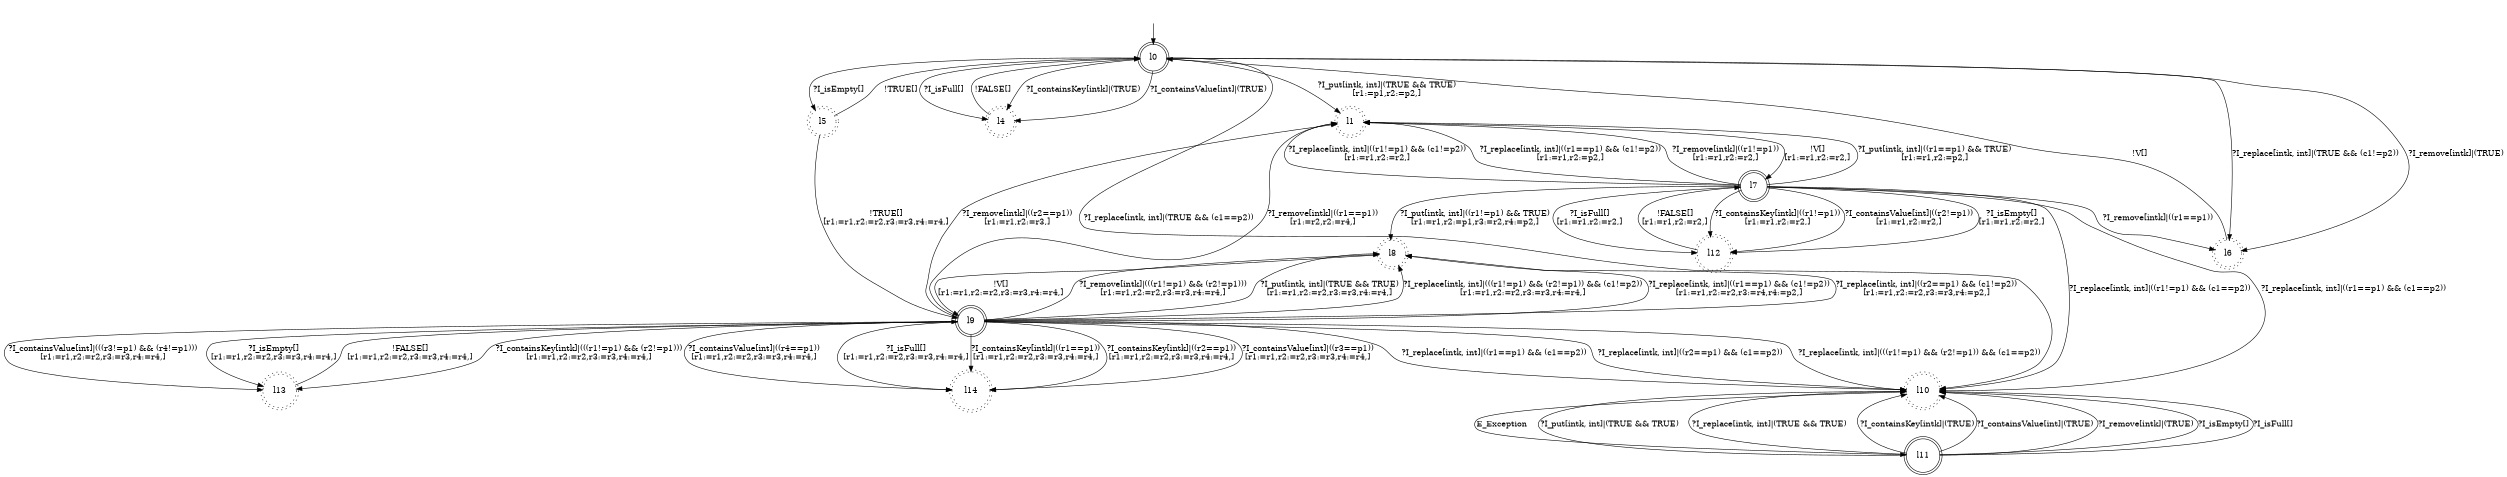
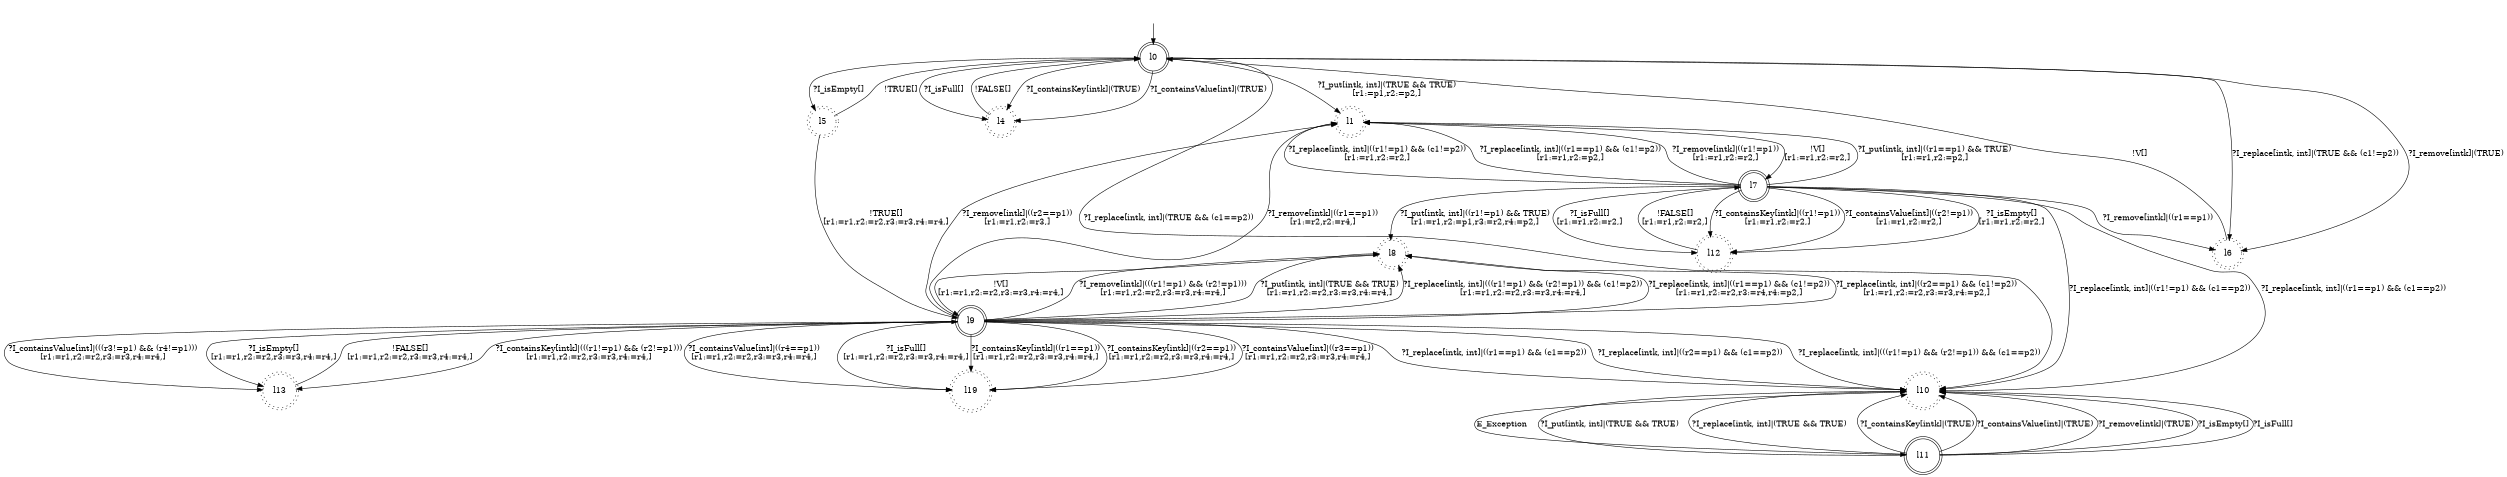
  digraph {
    node [shape=doublecircle style=dotted]
    "" [shape=none style=""]
    l0 [style=solid]
    l1
    l4
    l5
    l6
    l10
    l7 [style=solid]
    l9 [style=solid]
    l11 [style=solid]
    l8
    l12
    l13
-   l14
+   l14 [label=l19]
    "" -> l0
    l0 -> l1 [label=<?I_put[intk, int]|(TRUE &amp;&amp; TRUE)<BR />[r1:=p1,r2:=p2,]>]
    l0 -> l4 [label=<?I_containsKey[intk]|(TRUE)>]
    l0 -> l4 [label=<?I_containsValue[int]|(TRUE)>]
    l0 -> l4 [label=<?I_isFull[]>]
    l0 -> l5 [label=<?I_isEmpty[]>]
    l0 -> l6 [label=<?I_replace[intk, int]|(TRUE &amp;&amp; (c1!=p2))>]
    l0 -> l6 [label=<?I_remove[intk]|(TRUE)>]
    l0 -> l10 [label=<?I_replace[intk, int]|(TRUE &amp;&amp; (c1==p2))>]
    l1 -> l7 [label=<!V[]<BR />[r1:=r1,r2:=r2,]>]
    l4 -> l0 [label=<!FALSE[]>]
    l5 -> l0 [label=<!TRUE[]>]
    l5 -> l9 [label=<!TRUE[]<BR />[r1:=r1,r2:=r2,r3:=r3,r4:=r4,]>]
    l6 -> l0 [label=<!V[]>]
    l10 -> l11 [label=<E_Exception>]
    l7 -> l1 [label=<?I_put[intk, int]|((r1==p1) &amp;&amp; TRUE)<BR />[r1:=r1,r2:=p2,]>]
    l7 -> l1 [label=<?I_replace[intk, int]|((r1!=p1) &amp;&amp; (c1!=p2))<BR />[r1:=r1,r2:=r2,]>]
    l7 -> l1 [label=<?I_replace[intk, int]|((r1==p1) &amp;&amp; (c1!=p2))<BR />[r1:=r1,r2:=p2,]>]
    l7 -> l1 [label=<?I_remove[intk]|((r1!=p1))<BR />[r1:=r1,r2:=r2,]>]
    l7 -> l6 [label=<?I_remove[intk]|((r1==p1))>]
    l7 -> l10 [label=<?I_replace[intk, int]|((r1!=p1) &amp;&amp; (c1==p2))>]
    l7 -> l10 [label=<?I_replace[intk, int]|((r1==p1) &amp;&amp; (c1==p2))>]
    l7 -> l8 [label=<?I_put[intk, int]|((r1!=p1) &amp;&amp; TRUE)<BR />[r1:=r1,r2:=p1,r3:=r2,r4:=p2,]>]
    l7 -> l12 [label=<?I_containsKey[intk]|((r1!=p1))<BR />[r1:=r1,r2:=r2,]>]
    l7 -> l12 [label=<?I_containsValue[int]|((r2!=p1))<BR />[r1:=r1,r2:=r2,]>]
    l7 -> l12 [label=<?I_isEmpty[]<BR />[r1:=r1,r2:=r2,]>]
    l7 -> l12 [label=<?I_isFull[]<BR />[r1:=r1,r2:=r2,]>]
    l9 -> l1 [label=<?I_remove[intk]|((r1==p1))<BR />[r1:=r2,r2:=r4,]>]
    l9 -> l1 [label=<?I_remove[intk]|((r2==p1))<BR />[r1:=r1,r2:=r3,]>]
    l9 -> l10 [label=<?I_replace[intk, int]|(((r1!=p1) &amp;&amp; (r2!=p1)) &amp;&amp; (c1==p2))>]
    l9 -> l10 [label=<?I_replace[intk, int]|((r1==p1) &amp;&amp; (c1==p2))>]
    l9 -> l10 [label=<?I_replace[intk, int]|((r2==p1) &amp;&amp; (c1==p2))>]
    l9 -> l8 [label=<?I_remove[intk]|(((r1!=p1) &amp;&amp; (r2!=p1)))<BR />[r1:=r1,r2:=r2,r3:=r3,r4:=r4,]>]
    l9 -> l8 [label=<?I_put[intk, int]|(TRUE &amp;&amp; TRUE)<BR />[r1:=r1,r2:=r2,r3:=r3,r4:=r4,]>]
    l9 -> l8 [label=<?I_replace[intk, int]|(((r1!=p1) &amp;&amp; (r2!=p1)) &amp;&amp; (c1!=p2))<BR />[r1:=r1,r2:=r2,r3:=r3,r4:=r4,]>]
    l9 -> l8 [label=<?I_replace[intk, int]|((r1==p1) &amp;&amp; (c1!=p2))<BR />[r1:=r1,r2:=r2,r3:=r4,r4:=p2,]>]
    l9 -> l8 [label=<?I_replace[intk, int]|((r2==p1) &amp;&amp; (c1!=p2))<BR />[r1:=r1,r2:=r2,r3:=r3,r4:=p2,]>]
    l9 -> l13 [label=<?I_containsKey[intk]|(((r1!=p1) &amp;&amp; (r2!=p1)))<BR />[r1:=r1,r2:=r2,r3:=r3,r4:=r4,]>]
    l9 -> l13 [label=<?I_containsValue[int]|(((r3!=p1) &amp;&amp; (r4!=p1)))<BR />[r1:=r1,r2:=r2,r3:=r3,r4:=r4,]>]
    l9 -> l13 [label=<?I_isEmpty[]<BR />[r1:=r1,r2:=r2,r3:=r3,r4:=r4,]>]
    l9 -> l14 [label=<?I_containsKey[intk]|((r1==p1))<BR />[r1:=r1,r2:=r2,r3:=r3,r4:=r4,]>]
    l9 -> l14 [label=<?I_containsKey[intk]|((r2==p1))<BR />[r1:=r1,r2:=r2,r3:=r3,r4:=r4,]>]
    l9 -> l14 [label=<?I_containsValue[int]|((r3==p1))<BR />[r1:=r1,r2:=r2,r3:=r3,r4:=r4,]>]
    l9 -> l14 [label=<?I_containsValue[int]|((r4==p1))<BR />[r1:=r1,r2:=r2,r3:=r3,r4:=r4,]>]
    l9 -> l14 [label=<?I_isFull[]<BR />[r1:=r1,r2:=r2,r3:=r3,r4:=r4,]>]
    l11 -> l10 [label=<?I_put[intk, int]|(TRUE &amp;&amp; TRUE)>]
    l11 -> l10 [label=<?I_replace[intk, int]|(TRUE &amp;&amp; TRUE)>]
    l11 -> l10 [label=<?I_containsKey[intk]|(TRUE)>]
    l11 -> l10 [label=<?I_containsValue[int]|(TRUE)>]
    l11 -> l10 [label=<?I_remove[intk]|(TRUE)>]
    l11 -> l10 [label=<?I_isEmpty[]>]
    l11 -> l10 [label=<?I_isFull[]>]
    l8 -> l9 [label=<!V[]<BR />[r1:=r1,r2:=r2,r3:=r3,r4:=r4,]>]
    l12 -> l7 [label=<!FALSE[]<BR />[r1:=r1,r2:=r2,]>]
    l13 -> l9 [label=<!FALSE[]<BR />[r1:=r1,r2:=r2,r3:=r3,r4:=r4,]>]
  }
